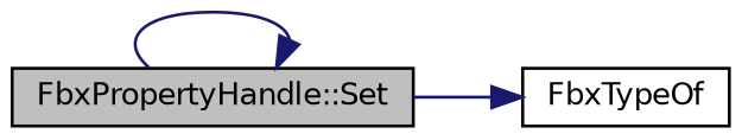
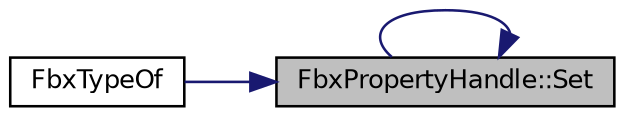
  digraph {
    rankdir=LR
    node [color=black fontname=Helvetica fontsize=10 shape=record style=filled]
    edge [color=midnightblue fontname=Helvetica fontsize=10 labelfontname=Helvetica labelfontsize=10 style=solid]
    n1 [fillcolor=grey75 fontcolor=black height=0.2 label="FbxPropertyHandle::Set" width=0.4]
    n2 [fillcolor=white height=0.2 label=FbxTypeOf width=0.4]
    n1 -> n1
-   n1 -> n2
+   n2 -> n1
  }
